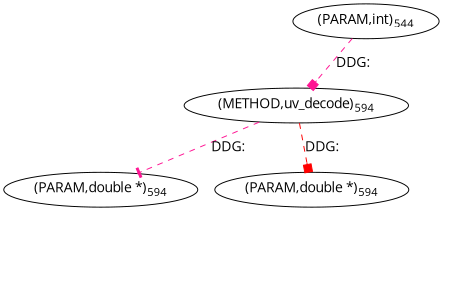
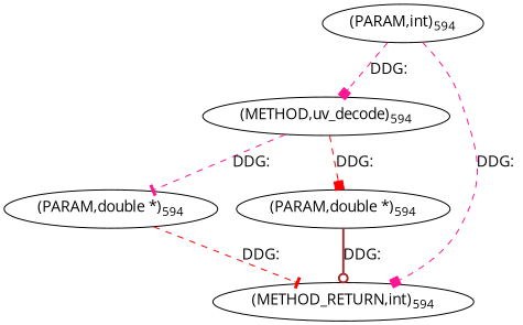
  digraph {
    fontname="Open Sans"
    node [fontname="Open Sans"]
    edge [arrowhead=box color=deeppink fontname="Open Sans" style=dashed]
    n1 [label=<(METHOD,uv_decode)<SUB>594</SUB>>]
    n2 [label=<(PARAM,double *)<SUB>594</SUB>>]
    n3 [label=<(PARAM,double *)<SUB>594</SUB>>]
-   n5 [label=<(PARAM,int)<SUB>544</SUB>>]
+   n4 [label=<(METHOD_RETURN,int)<SUB>594</SUB>>]
+   n5 [label=<(PARAM,int)<SUB>594</SUB>>]
    n1 -> n2 [arrowhead=tee label="DDG: "]
    n1 -> n3 [color=red label="DDG: "]
+   n2 -> n4 [arrowhead=tee color=red label="DDG: "]
+   n3 -> n4 [arrowhead=odot color=brown label="DDG: " style=bold]
    n5 -> n1 [label="DDG: "]
+   n5 -> n4 [label="DDG: "]
  }
